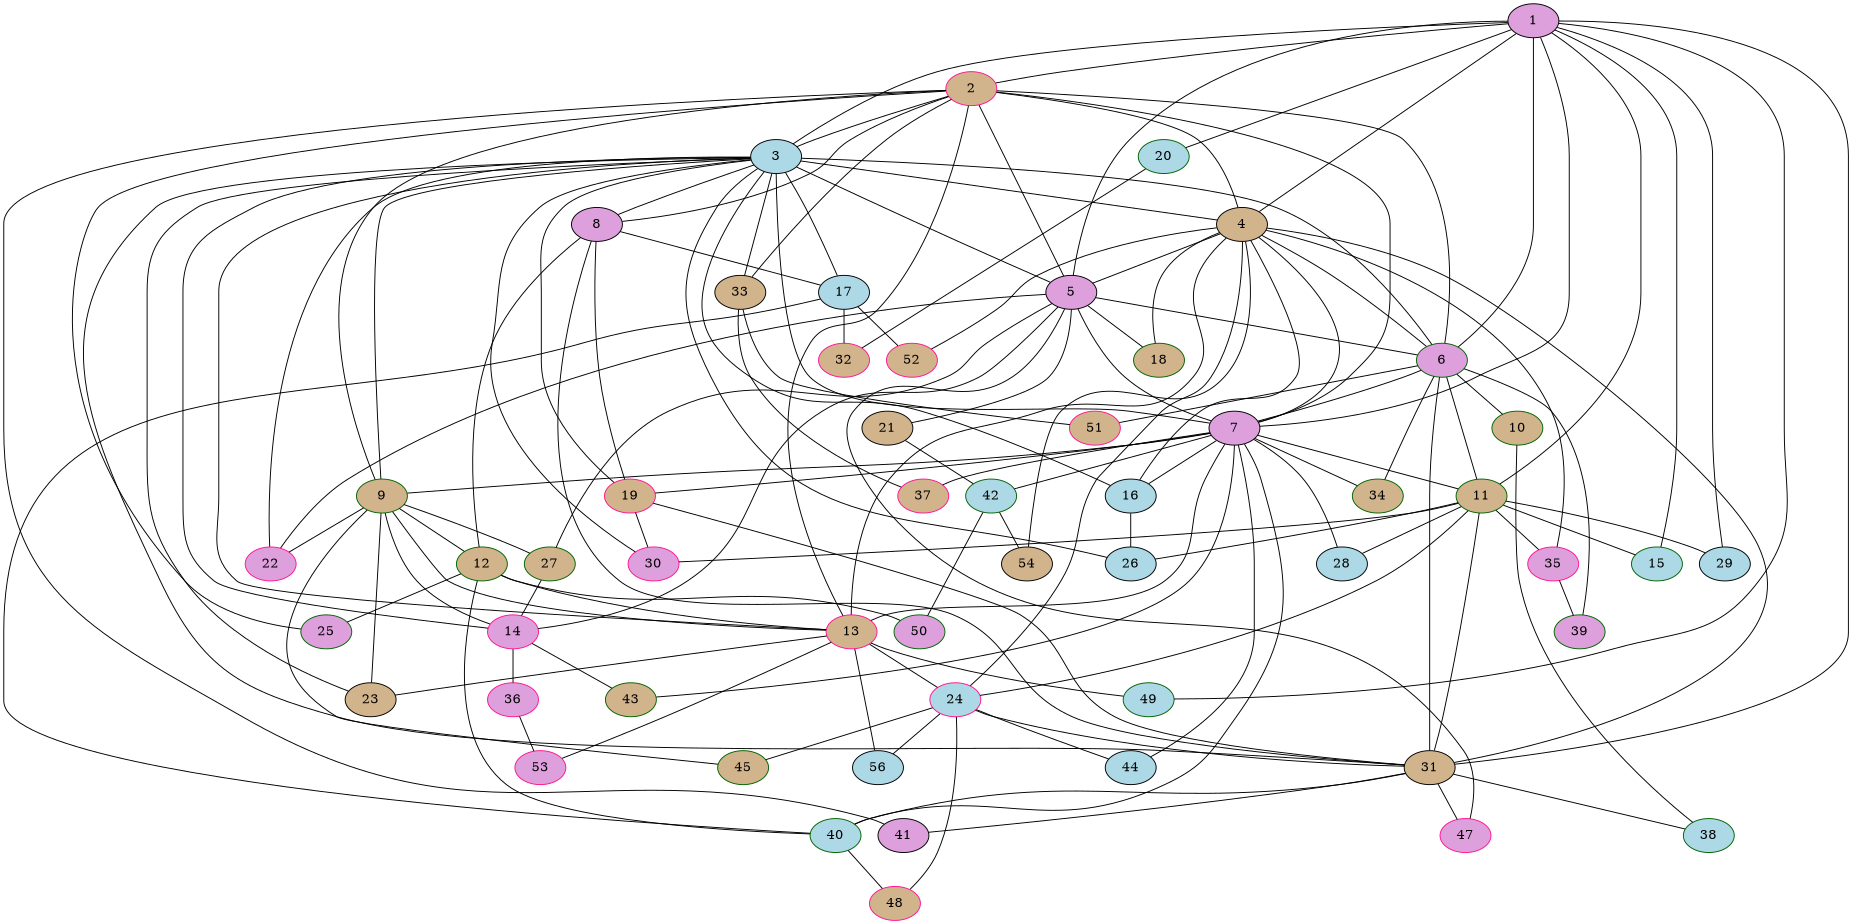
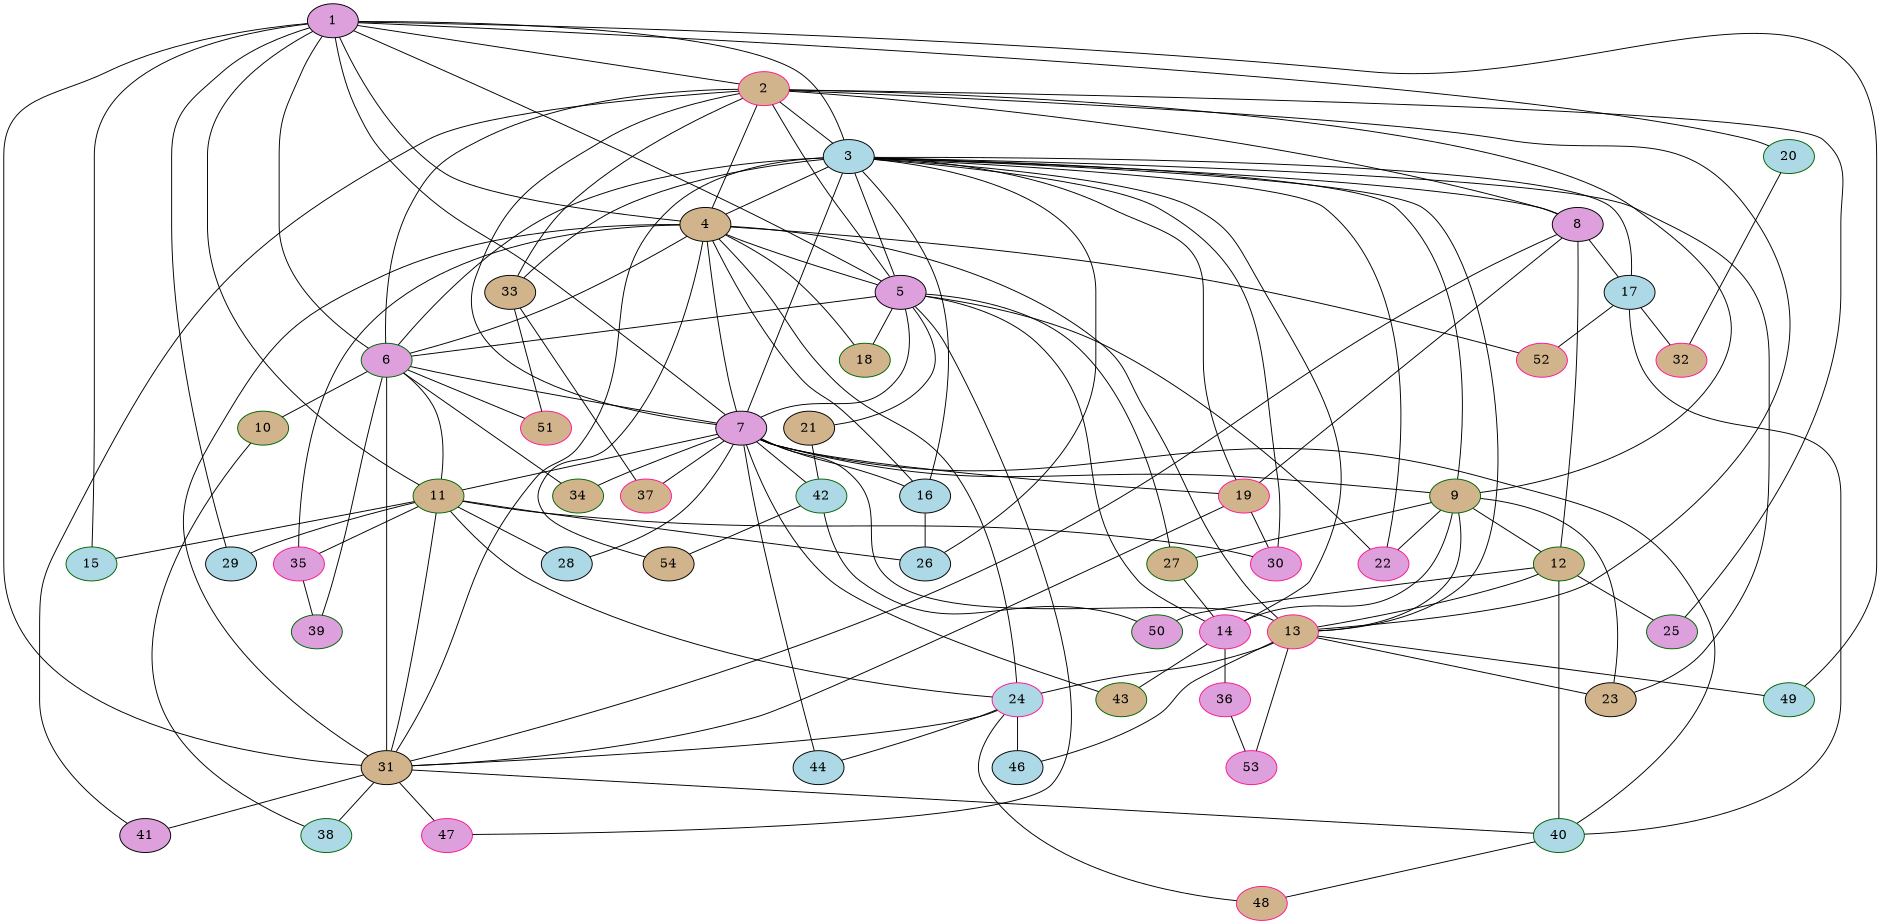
  graph {
    node [color=black fillcolor=tan style=filled]
    edge [weight=1.0]
    1 [fillcolor=plum]
    2 [color=deeppink]
    3 [fillcolor=lightblue]
    4
    5 [fillcolor=plum]
    6 [color=darkgreen fillcolor=plum]
    7 [fillcolor=plum]
    11 [color=darkgreen]
    15 [color=darkgreen fillcolor=lightblue]
    20 [color=darkgreen fillcolor=lightblue]
    29 [fillcolor=lightblue]
    31
    49 [color=darkgreen fillcolor=lightblue]
    8 [fillcolor=plum]
    9 [color=darkgreen]
    13 [color=deeppink]
    25 [color=darkgreen fillcolor=plum]
    33
    41 [fillcolor=plum]
    14 [color=deeppink fillcolor=plum]
    16 [fillcolor=lightblue]
    17 [fillcolor=lightblue]
    19 [color=deeppink]
    22 [color=deeppink fillcolor=plum]
    23
    26 [fillcolor=lightblue]
    30 [color=deeppink fillcolor=plum]
    18 [color=darkgreen]
    24 [color=deeppink fillcolor=lightblue]
    35 [color=deeppink fillcolor=plum]
    52 [color=deeppink]
    54
    21
    27 [color=darkgreen]
    47 [color=deeppink fillcolor=plum]
    10 [color=darkgreen]
    34 [color=darkgreen]
    39 [color=darkgreen fillcolor=plum]
    51 [color=deeppink]
    28 [fillcolor=lightblue]
    37 [color=deeppink]
    40 [color=darkgreen fillcolor=lightblue]
    42 [color=darkgreen fillcolor=lightblue]
    43 [color=darkgreen]
    44 [fillcolor=lightblue]
    32 [color=deeppink]
    38 [color=darkgreen fillcolor=lightblue]
    12 [color=darkgreen]
-   45 [color=darkgreen]
-   46 [fillcolor=lightblue label=56]
+   46 [fillcolor=lightblue]
    53 [color=deeppink fillcolor=plum]
    36 [color=deeppink fillcolor=plum]
    48 [color=deeppink]
    50 [color=darkgreen fillcolor=plum]
    1 -- 2 [weight=2.0]
    1 -- 3 [weight=3.0]
    1 -- 4
    1 -- 5
    1 -- 6 [weight=2.0]
    1 -- 7 [weight=3.0]
    1 -- 11
    1 -- 15
    1 -- 20
    1 -- 29
    1 -- 31
    1 -- 49
    2 -- 3 [weight=4.0]
    2 -- 4
    2 -- 5 [weight=3.0]
    2 -- 6 [weight=3.0]
    2 -- 7 [weight=3.0]
    2 -- 8
    2 -- 9
    2 -- 13
    2 -- 25
    2 -- 33
    2 -- 41
    3 -- 4 [weight=3.0]
    3 -- 5 [weight=3.0]
    3 -- 6 [weight=4.0]
    3 -- 7 [weight=4.0]
    3 -- 31
    3 -- 8
    3 -- 9
    3 -- 13
    3 -- 33
    3 -- 14 [weight=2.0]
    3 -- 16
    3 -- 17
    3 -- 19 [weight=5.0]
    3 -- 22
    3 -- 23
    3 -- 26
    3 -- 30
    4 -- 5
    4 -- 6 [weight=2.0]
    4 -- 7 [weight=2.0]
    4 -- 31
    4 -- 13
    4 -- 16
    4 -- 18
    4 -- 24
    4 -- 35
    4 -- 52
    4 -- 54
    5 -- 6 [weight=2.0]
    5 -- 7 [weight=2.0]
    5 -- 14
    5 -- 22
    5 -- 18
    5 -- 21
    5 -- 27
    5 -- 47
    6 -- 7 [weight=4.0]
    6 -- 11
    6 -- 31 [weight=11.0]
    6 -- 10
    6 -- 34
    6 -- 39
    6 -- 51
    7 -- 11 [weight=2.0]
    7 -- 9 [weight=2.0]
    7 -- 13 [weight=9.0]
    7 -- 16
    7 -- 19
    7 -- 34
    7 -- 28
    7 -- 37
    7 -- 40
    7 -- 42
    7 -- 43
    7 -- 44
    11 -- 15
    11 -- 29
    11 -- 31
    11 -- 26
    11 -- 30
    11 -- 24
    11 -- 35
    11 -- 28
    20 -- 32
    31 -- 41
    31 -- 47
    31 -- 40
    31 -- 38
    8 -- 31
    8 -- 17 [weight=2.0]
    8 -- 19
    8 -- 12
    9 -- 13 [weight=2.0]
    9 -- 14 [weight=2.0]
    9 -- 22 [weight=2.0]
    9 -- 23
    9 -- 27
    9 -- 12
-   9 -- 45
    13 -- 49
    13 -- 23
    13 -- 24
    13 -- 46
    13 -- 53
    33 -- 51
    33 -- 37
    14 -- 43
    14 -- 36 [weight=2.0]
    16 -- 26
    17 -- 52
    17 -- 40
    17 -- 32
    19 -- 31 [weight=2.0]
    19 -- 30
    24 -- 31 [weight=2.0]
    24 -- 44
-   24 -- 45
    24 -- 46
    24 -- 48
    35 -- 39
    21 -- 42
    27 -- 14
    10 -- 38
    40 -- 48
    42 -- 54
    42 -- 50
    12 -- 13
    12 -- 25
    12 -- 40
    12 -- 50
    36 -- 53
  }
